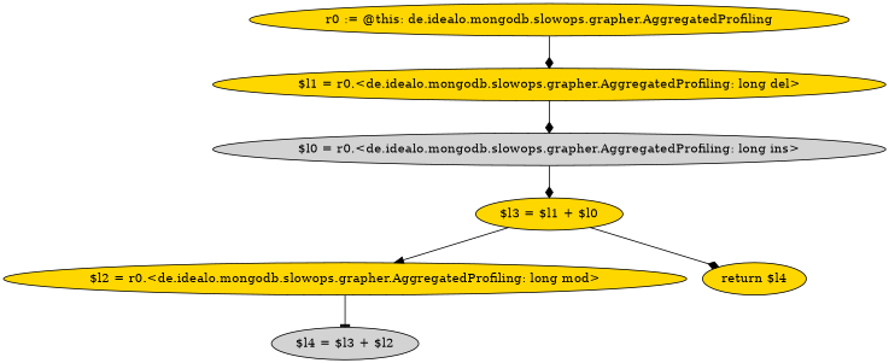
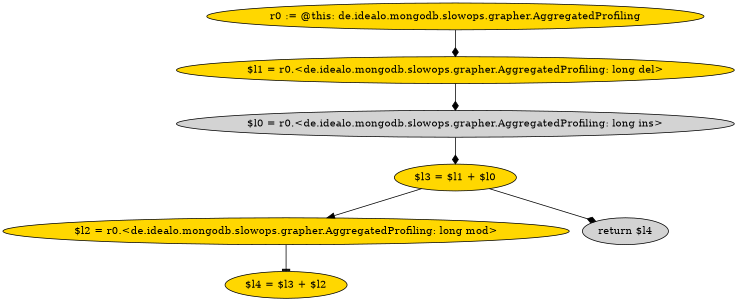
  digraph {
    node [fillcolor=gold style=filled]
    edge [arrowhead=diamond]
    "r0 := @this: de.idealo.mongodb.slowops.grapher.AggregatedProfiling"
    "$l1 = r0.<de.idealo.mongodb.slowops.grapher.AggregatedProfiling: long del>"
    "$l0 = r0.<de.idealo.mongodb.slowops.grapher.AggregatedProfiling: long ins>" [fillcolor=lightgrey]
    "$l3 = $l1 + $l0"
    "$l2 = r0.<de.idealo.mongodb.slowops.grapher.AggregatedProfiling: long mod>"
-   "return $l4"
-   "$l4 = $l3 + $l2" [fillcolor=lightgrey]
+   "return $l4" [fillcolor=lightgrey]
+   "$l4 = $l3 + $l2"
    "r0 := @this: de.idealo.mongodb.slowops.grapher.AggregatedProfiling" -> "$l1 = r0.<de.idealo.mongodb.slowops.grapher.AggregatedProfiling: long del>"
    "$l1 = r0.<de.idealo.mongodb.slowops.grapher.AggregatedProfiling: long del>" -> "$l0 = r0.<de.idealo.mongodb.slowops.grapher.AggregatedProfiling: long ins>"
    "$l0 = r0.<de.idealo.mongodb.slowops.grapher.AggregatedProfiling: long ins>" -> "$l3 = $l1 + $l0"
    "$l3 = $l1 + $l0" -> "$l2 = r0.<de.idealo.mongodb.slowops.grapher.AggregatedProfiling: long mod>" [arrowhead=normal]
    "$l3 = $l1 + $l0" -> "return $l4"
    "$l2 = r0.<de.idealo.mongodb.slowops.grapher.AggregatedProfiling: long mod>" -> "$l4 = $l3 + $l2" [arrowhead=tee]
  }
